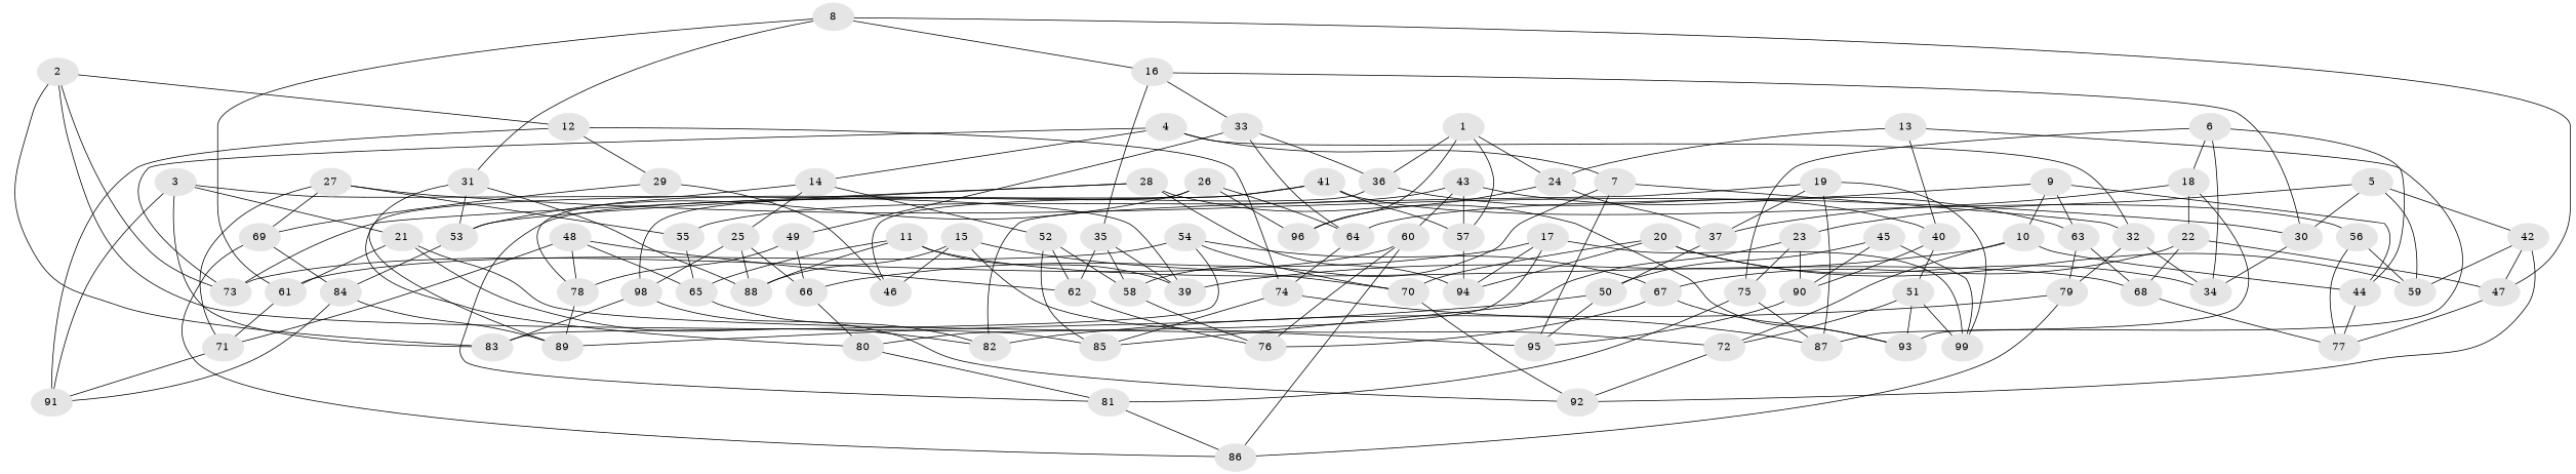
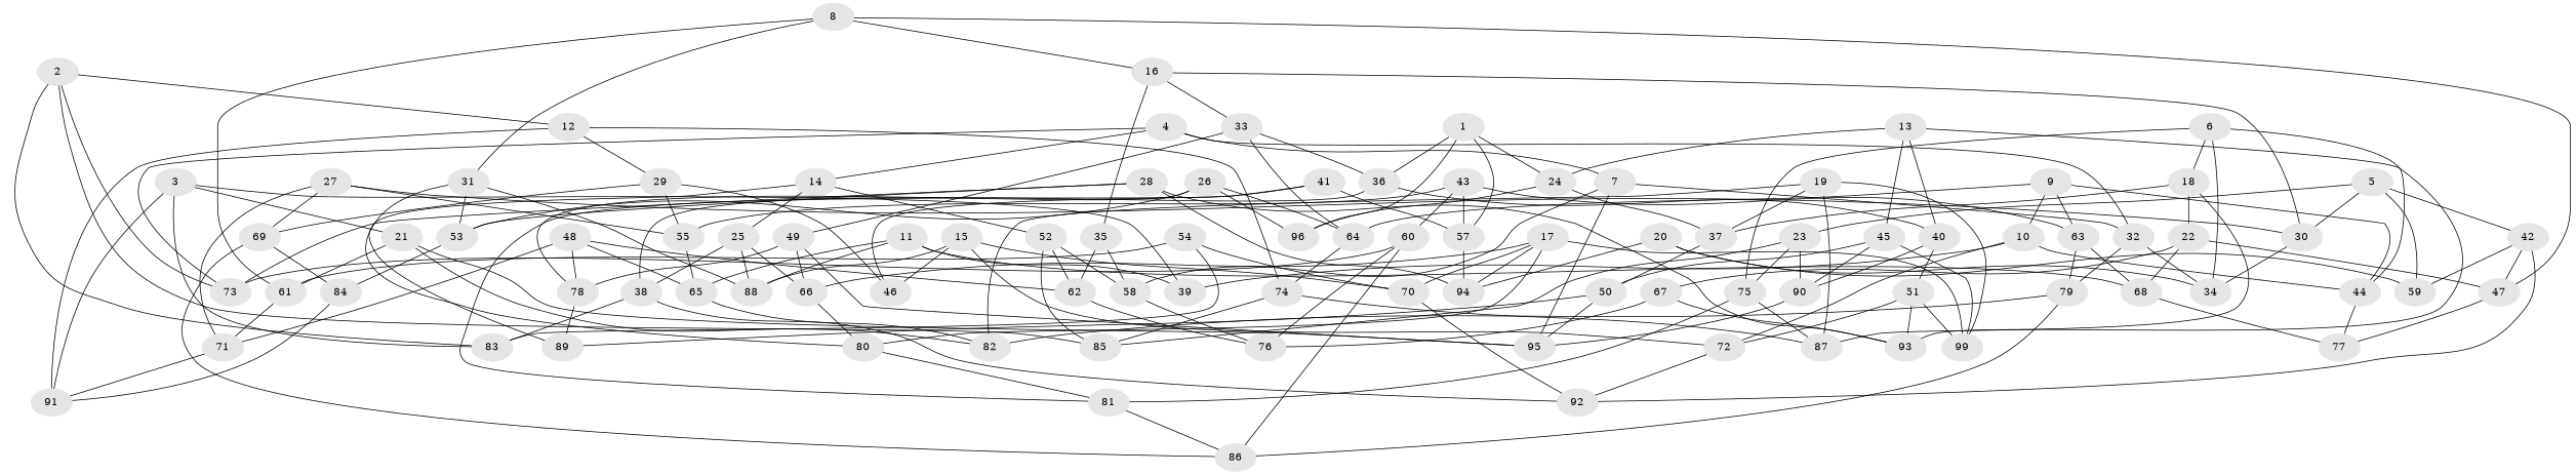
  graph {
    node [color=gray90 style=filled]
    1
    24
    36
    57
    96
    37
    40
-   38 [label=98]
+   38
    94
    2
    12
    73
    83
    85
    91
    29
    74
    3
    21
    39
    61
    82
    95
    4
    7
    14
    32
    58
    25
    52
    89
    34
    79
    5
    23
    30
    42
    59
    75
    90
    47
    92
    6
    18
    44
    22
    87
    77
    81
    76
    8
    16
    31
    33
    35
    88
    80
    53
    71
    9
    10
    63
    64
    72
    68
    11
    65
    46
    55
    69
    13
    45
    93
    51
    n75 [label=99]
    50
    66
    62
    15
    70
    49
    17
    67
    19
    20
    26
    78
    84
    27
    86
    28
    41
-   56
    43
    60
    48
    54
    1 -- 24
    1 -- 36
    1 -- 57
    1 -- 96
    24 -- 96
    24 -- 37
    36 -- 40
    36 -- 38
    57 -- 94
    37 -- 50
    40 -- 90
    40 -- 51
    38 -- 83
    38 -- 92
    2 -- 12
    2 -- 73
    2 -- 83
    2 -- 85
    12 -- 91
    12 -- 29
    12 -- 74
    29 -- 46
+   29 -- 55
    29 -- 69
    74 -- 85
    74 -- 87
    3 -- 83
    3 -- 91
    3 -- 21
    3 -- 39
    21 -- 61
    21 -- 82
    21 -- 95
    61 -- 71
    4 -- 73
    4 -- 7
    4 -- 14
    4 -- 32
    7 -- 95
    7 -- 32
    7 -- 58
    14 -- 25
    14 -- 52
    14 -- 89
    32 -- 34
    32 -- 79
    58 -- 76
    25 -- 38
    25 -- 88
    25 -- 66
    52 -- 85
    52 -- 58
    52 -- 62
    79 -- 82
    79 -- 86
    5 -- 23
    5 -- 30
    5 -- 42
    5 -- 59
    23 -- 85
    23 -- 75
    23 -- 90
    30 -- 34
    42 -- 59
    42 -- 47
    42 -- 92
    75 -- 87
    75 -- 81
    90 -- 95
    47 -- 77
    6 -- 34
    6 -- 75
    6 -- 18
    6 -- 44
    18 -- 37
    18 -- 22
    18 -- 87
    44 -- 77
    22 -- 47
    22 -- 68
    22 -- 67
    81 -- 86
    8 -- 61
    8 -- 47
    8 -- 16
    8 -- 31
    16 -- 30
    16 -- 33
    16 -- 35
    31 -- 88
    31 -- 80
    31 -- 53
    33 -- 36
    33 -- 64
    33 -- 49
-   35 -- 39
    35 -- 58
    35 -- 62
    80 -- 81
    53 -- 84
    71 -- 91
    9 -- 44
    9 -- 10
    9 -- 63
    9 -- 64
    10 -- 39
    10 -- 44
    10 -- 72
    63 -- 79
    63 -- 68
    64 -- 74
    72 -- 92
    68 -- 77
    11 -- 39
    11 -- 88
    11 -- 68
    11 -- 65
    65 -- 82
    55 -- 65
    69 -- 84
    69 -- 86
    13 -- 24
    13 -- 40
+   13 -- 45
    13 -- 93
    45 -- 90
    45 -- n75
    45 -- 50
    51 -- 72
    51 -- 93
    51 -- n75
    50 -- 95
    50 -- 89
    66 -- 80
    62 -- 76
    15 -- 88
    15 -- 72
    15 -- 46
    15 -- 70
    70 -- 92
+   49 -- 95
    49 -- 66
    49 -- 78
    17 -- 94
    17 -- 80
    17 -- n75
    17 -- 66
    67 -- 76
    67 -- 93
    19 -- 37
    19 -- 82
    19 -- 87
    19 -- n75
    20 -- 94
    20 -- 34
    20 -- 59
-   20 -- 70
+   17 -- 70
    26 -- 96
    26 -- 53
    26 -- 64
    26 -- 78
    78 -- 89
    84 -- 91
-   84 -- 89
    27 -- 30
    27 -- 71
    27 -- 55
    27 -- 69
    28 -- 94
    28 -- 73
    28 -- 53
    28 -- 93
    41 -- 57
    41 -- 81
    41 -- 46
-   41 -- 56
-   56 -- 59
-   56 -- 77
    43 -- 57
    43 -- 63
    43 -- 55
    43 -- 60
    60 -- 73
    60 -- 76
    60 -- 86
    48 -- 71
    48 -- 65
    48 -- 62
    48 -- 78
    54 -- 83
    54 -- 61
    54 -- 70
-   54 -- 67
  }
